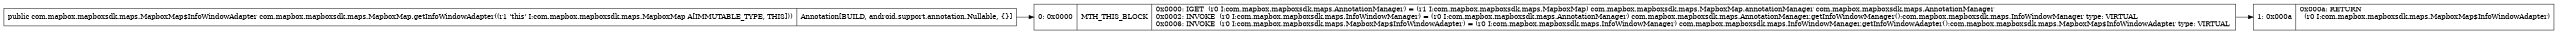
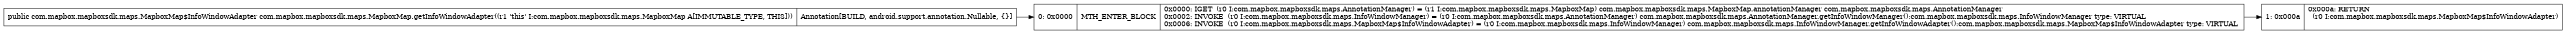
  digraph {
    rankdir=LR
    node [shape=record]
-   n1 [label="{0\:\ 0x0000|MTH_THIS_BLOCK\l|0x0000: IGET  (r0 I:com.mapbox.mapboxsdk.maps.AnnotationManager) = (r1 I:com.mapbox.mapboxsdk.maps.MapboxMap) com.mapbox.mapboxsdk.maps.MapboxMap.annotationManager com.mapbox.mapboxsdk.maps.AnnotationManager \l0x0002: INVOKE  (r0 I:com.mapbox.mapboxsdk.maps.InfoWindowManager) = (r0 I:com.mapbox.mapboxsdk.maps.AnnotationManager) com.mapbox.mapboxsdk.maps.AnnotationManager.getInfoWindowManager():com.mapbox.mapboxsdk.maps.InfoWindowManager type: VIRTUAL \l0x0006: INVOKE  (r0 I:com.mapbox.mapboxsdk.maps.MapboxMap$InfoWindowAdapter) = (r0 I:com.mapbox.mapboxsdk.maps.InfoWindowManager) com.mapbox.mapboxsdk.maps.InfoWindowManager.getInfoWindowAdapter():com.mapbox.mapboxsdk.maps.MapboxMap$InfoWindowAdapter type: VIRTUAL \l}"]
+   n1 [label="{0\:\ 0x0000|MTH_ENTER_BLOCK\l|0x0000: IGET  (r0 I:com.mapbox.mapboxsdk.maps.AnnotationManager) = (r1 I:com.mapbox.mapboxsdk.maps.MapboxMap) com.mapbox.mapboxsdk.maps.MapboxMap.annotationManager com.mapbox.mapboxsdk.maps.AnnotationManager \l0x0002: INVOKE  (r0 I:com.mapbox.mapboxsdk.maps.InfoWindowManager) = (r0 I:com.mapbox.mapboxsdk.maps.AnnotationManager) com.mapbox.mapboxsdk.maps.AnnotationManager.getInfoWindowManager():com.mapbox.mapboxsdk.maps.InfoWindowManager type: VIRTUAL \l0x0006: INVOKE  (r0 I:com.mapbox.mapboxsdk.maps.MapboxMap$InfoWindowAdapter) = (r0 I:com.mapbox.mapboxsdk.maps.InfoWindowManager) com.mapbox.mapboxsdk.maps.InfoWindowManager.getInfoWindowAdapter():com.mapbox.mapboxsdk.maps.MapboxMap$InfoWindowAdapter type: VIRTUAL \l}"]
    n2 [label="{1\:\ 0x000a|0x000a: RETURN  \l  (r0 I:com.mapbox.mapboxsdk.maps.MapboxMap$InfoWindowAdapter)\l \l}"]
    n3 [label="{public com.mapbox.mapboxsdk.maps.MapboxMap$InfoWindowAdapter com.mapbox.mapboxsdk.maps.MapboxMap.getInfoWindowAdapter((r1 'this' I:com.mapbox.mapboxsdk.maps.MapboxMap A[IMMUTABLE_TYPE, THIS]))  | Annotation[BUILD, android.support.annotation.Nullable, \{\}]\l}"]
    n1 -> n2
    n3 -> n1
  }
